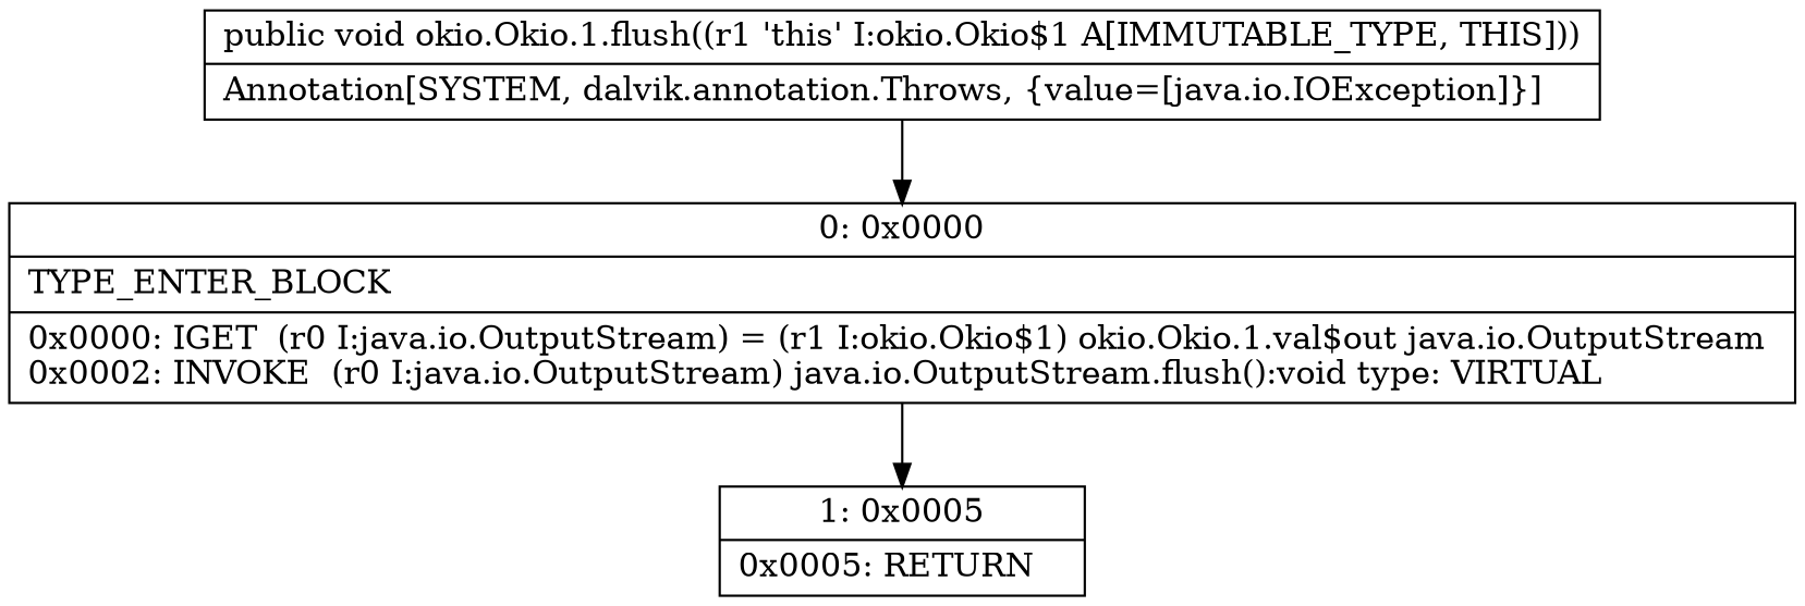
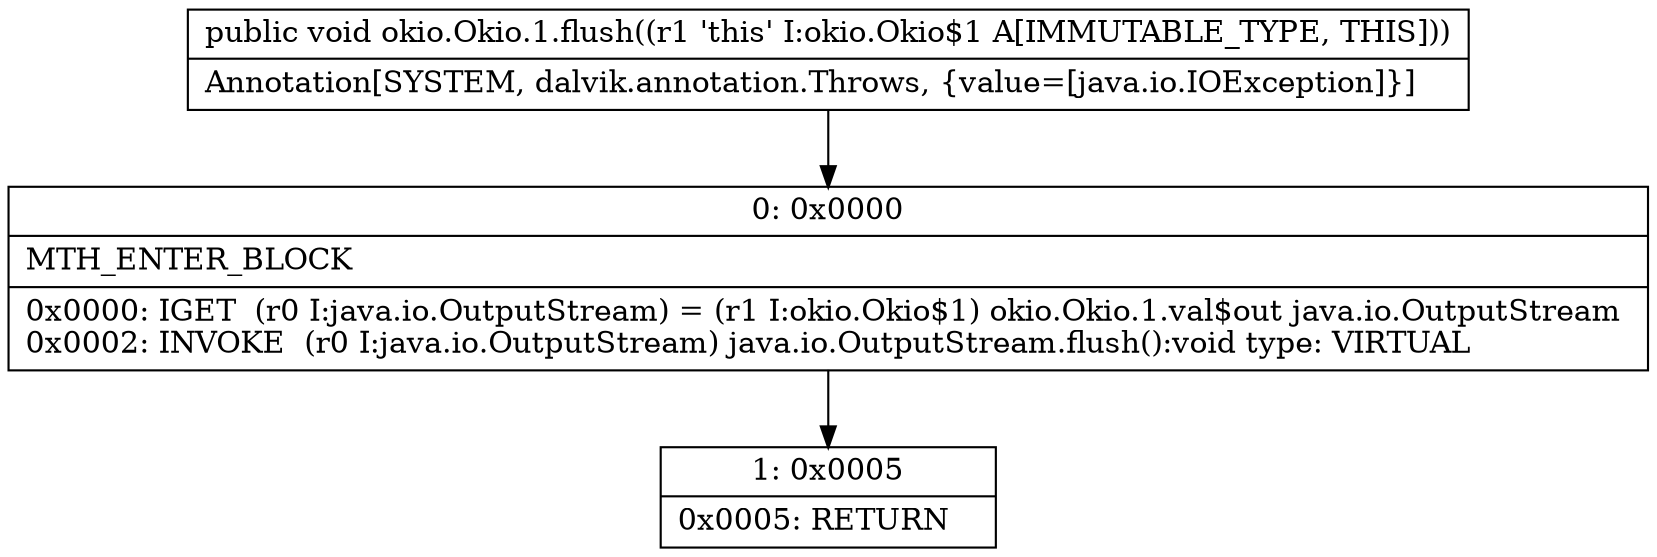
  digraph {
    node [shape=record]
-   n1 [label="{0\:\ 0x0000|TYPE_ENTER_BLOCK\l|0x0000: IGET  (r0 I:java.io.OutputStream) = (r1 I:okio.Okio$1) okio.Okio.1.val$out java.io.OutputStream \l0x0002: INVOKE  (r0 I:java.io.OutputStream) java.io.OutputStream.flush():void type: VIRTUAL \l}"]
+   n1 [label="{0\:\ 0x0000|MTH_ENTER_BLOCK\l|0x0000: IGET  (r0 I:java.io.OutputStream) = (r1 I:okio.Okio$1) okio.Okio.1.val$out java.io.OutputStream \l0x0002: INVOKE  (r0 I:java.io.OutputStream) java.io.OutputStream.flush():void type: VIRTUAL \l}"]
    n2 [label="{1\:\ 0x0005|0x0005: RETURN   \l}"]
    n3 [label="{public void okio.Okio.1.flush((r1 'this' I:okio.Okio$1 A[IMMUTABLE_TYPE, THIS]))  | Annotation[SYSTEM, dalvik.annotation.Throws, \{value=[java.io.IOException]\}]\l}"]
    n1 -> n2
    n3 -> n1
  }
